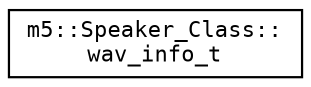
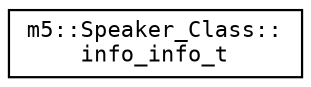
  digraph {
    rankdir=LR
    fontname="DejaVu Sans Mono"
-   n1 [color=black fillcolor=white fontname="DejaVu Sans Mono" fontsize=10 height=0.2 label="m5::Speaker_Class::\lwav_info_t" shape=record style=filled width=0.4]
+   n1 [color=black fillcolor=white fontname="DejaVu Sans Mono" fontsize=10 height=0.2 label="m5::Speaker_Class::\linfo_info_t" shape=record style=filled width=0.4]
  }
